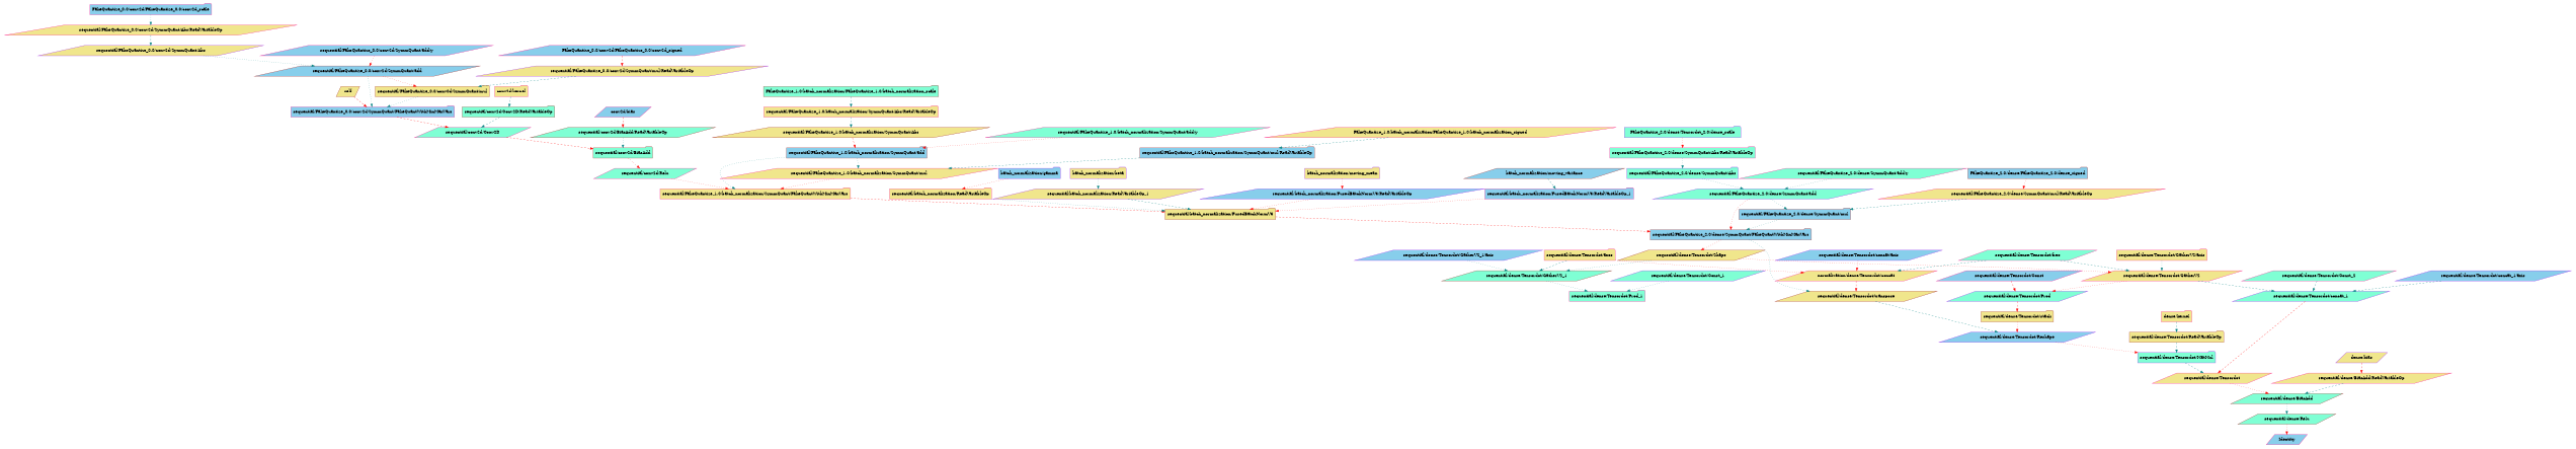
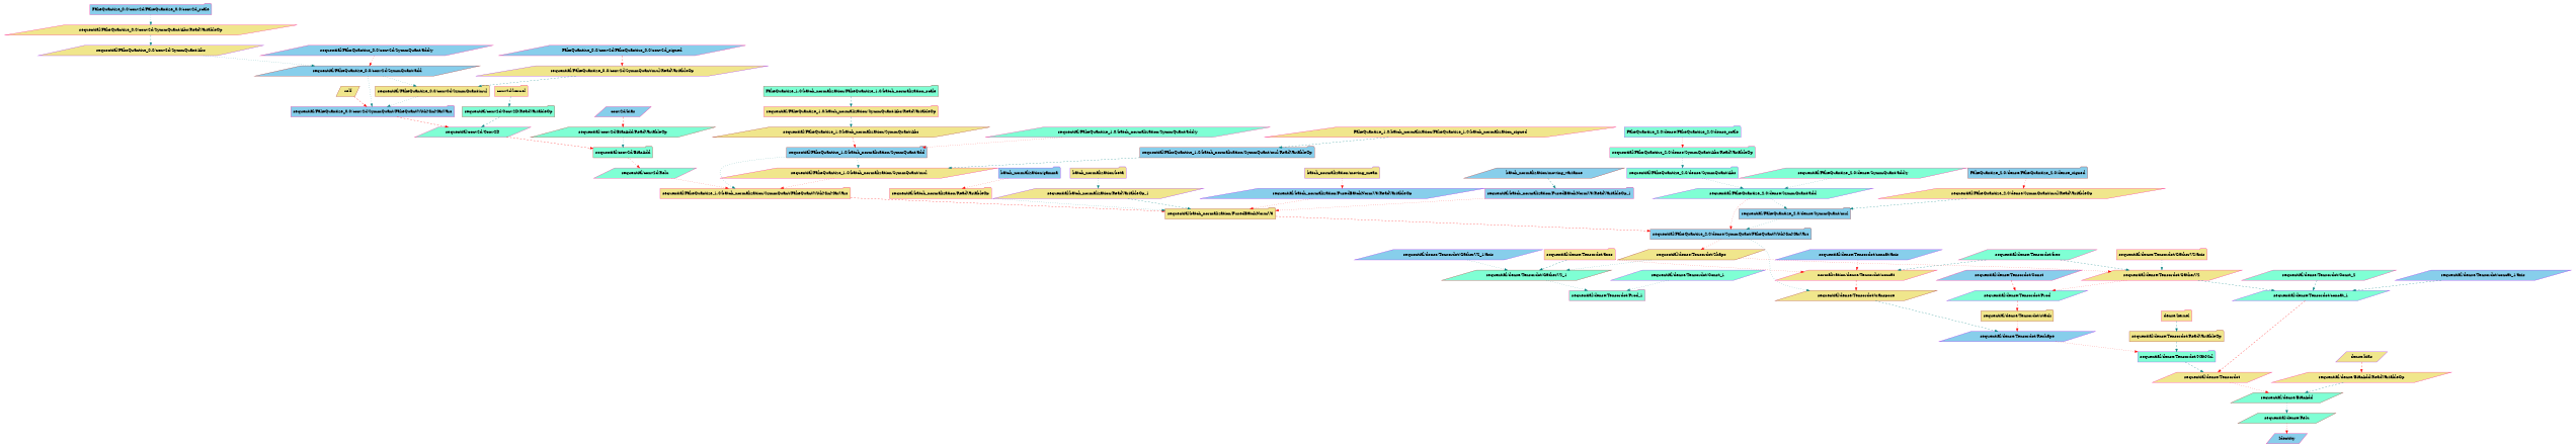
  strict digraph {
    node [color=deeppink fillcolor=khaki op=Placeholder shape=parallelogram style=filled]
    edge [color=teal style=dotted]
    self [color=brown]
    "sequential/FakeQuantize_0.0/conv2d/SymmQuant/FakeQuantWithMinMaxVars" [fillcolor=skyblue op=FakeQuantWithMinMaxVars shape=folder]
    "sequential/conv2d/Conv2D" [fillcolor=aquamarine op=Conv2D]
    "FakeQuantize_0.0/conv2d/FakeQuantize_0.0/conv2d_scale" [fillcolor=skyblue shape=folder]
    "sequential/FakeQuantize_0.0/conv2d/SymmQuant/Abs/ReadVariableOp" [op=ReadVariableOp]
    "sequential/FakeQuantize_0.0/conv2d/SymmQuant/Abs" [color=purple op=Abs]
    "sequential/FakeQuantize_0.0/conv2d/SymmQuant/add" [color=brown fillcolor=skyblue op=AddV2]
    n8 [color=brown label="sequential/FakeQuantize_0.0/conv0d/SymmQuant/mul" op=Mul shape=folder]
    "sequential/FakeQuantize_0.0/conv2d/SymmQuant/add/y" [fillcolor=skyblue op=Const]
    "FakeQuantize_0.0/conv2d/FakeQuantize_0.0/conv2d_signed" [fillcolor=skyblue]
    "sequential/FakeQuantize_0.0/conv2d/SymmQuant/mul/ReadVariableOp" [color=purple op=ReadVariableOp]
    "sequential/conv2d/BiasAdd" [color=brown fillcolor=aquamarine op=BiasAdd shape=folder]
    "conv2d/kernel" [shape=folder]
    "sequential/conv2d/Conv2D/ReadVariableOp" [color=brown fillcolor=aquamarine op=ReadVariableOp shape=folder]
    "sequential/conv2d/Relu" [fillcolor=aquamarine op=Relu]
    "conv2d/bias" [fillcolor=skyblue]
    "sequential/conv2d/BiasAdd/ReadVariableOp" [color=brown fillcolor=aquamarine op=ReadVariableOp]
    "sequential/FakeQuantize_1.0/batch_normalization/SymmQuant/FakeQuantWithMinMaxVars" [op=FakeQuantWithMinMaxVars shape=folder]
    "sequential/batch_normalization/FusedBatchNormV3" [color=brown op=FusedBatchNormV3 shape=folder]
    "FakeQuantize_1.0/batch_normalization/FakeQuantize_1.0/batch_normalization_scale" [color=brown fillcolor=aquamarine shape=folder]
    "sequential/FakeQuantize_1.0/batch_normalization/SymmQuant/Abs/ReadVariableOp" [op=ReadVariableOp shape=folder]
    "sequential/FakeQuantize_1.0/batch_normalization/SymmQuant/Abs" [color=brown op=Abs]
    "sequential/FakeQuantize_1.0/batch_normalization/SymmQuant/add" [color=brown fillcolor=skyblue op=AddV2 shape=folder]
    "sequential/FakeQuantize_1.0/batch_normalization/SymmQuant/mul" [op=Mul]
    "sequential/FakeQuantize_1.0/batch_normalization/SymmQuant/add/y" [fillcolor=aquamarine op=Const]
    "sequential/FakeQuantize_1.0/batch_normalization/SymmQuant/mul/ReadVariableOp" [color=brown fillcolor=skyblue op=ReadVariableOp shape=folder]
    "FakeQuantize_1.0/batch_normalization/FakeQuantize_1.0/batch_normalization_signed"
    "sequential/FakeQuantize_2.0/dense/SymmQuant/FakeQuantWithMinMaxVars" [color=brown fillcolor=skyblue op=FakeQuantWithMinMaxVars shape=folder]
    "batch_normalization/gamma" [color=purple fillcolor=skyblue shape=folder]
    "sequential/batch_normalization/ReadVariableOp" [op=ReadVariableOp shape=folder]
    "batch_normalization/beta" [color=purple shape=folder]
    "sequential/batch_normalization/ReadVariableOp_1" [color=purple op=ReadVariableOp]
    "batch_normalization/moving_mean" [color=purple shape=folder]
    "sequential/batch_normalization/FusedBatchNormV3/ReadVariableOp" [color=purple fillcolor=skyblue op=ReadVariableOp]
    "batch_normalization/moving_variance" [color=brown fillcolor=skyblue]
    "sequential/batch_normalization/FusedBatchNormV3/ReadVariableOp_1" [fillcolor=skyblue op=ReadVariableOp shape=folder]
    "sequential/dense/Tensordot/Shape" [color=brown op=Shape]
    "sequential/dense/Tensordot/transpose" [color=brown op=Transpose]
-   "FakeQuantize_2.0/dense/FakeQuantize_2.0/dense_scale" [color=purple fillcolor=aquamarine shape=folder label="FakeQuantize_2.0/dense/Tensordot_2.0/dense_scale"]
+   "FakeQuantize_2.0/dense/FakeQuantize_2.0/dense_scale" [color=purple fillcolor=aquamarine shape=folder]
    "sequential/FakeQuantize_2.0/dense/SymmQuant/Abs/ReadVariableOp" [fillcolor=aquamarine op=ReadVariableOp shape=folder]
    "sequential/FakeQuantize_2.0/dense/SymmQuant/Abs" [color=purple fillcolor=aquamarine op=Abs shape=folder]
    "sequential/FakeQuantize_2.0/dense/SymmQuant/add" [color=purple fillcolor=aquamarine op=AddV2]
    "sequential/FakeQuantize_2.0/dense/SymmQuant/mul" [color=brown fillcolor=skyblue op=Mul shape=folder]
    "sequential/FakeQuantize_2.0/dense/SymmQuant/add/y" [fillcolor=aquamarine op=Const]
    "FakeQuantize_2.0/dense/FakeQuantize_2.0/dense_signed" [color=brown fillcolor=skyblue shape=folder]
    "sequential/FakeQuantize_2.0/dense/SymmQuant/mul/ReadVariableOp" [op=ReadVariableOp]
    "sequential/dense/Tensordot/GatherV2_1" [color=brown fillcolor=aquamarine op=GatherV2]
    "sequential/dense/Tensordot/GatherV2" [op=GatherV2]
    "sequential/dense/Tensordot/Reshape" [color=purple fillcolor=skyblue op=Reshape]
    "dense/kernel" [shape=folder]
    "sequential/dense/Tensordot/ReadVariableOp" [color=brown op=ReadVariableOp shape=folder]
    "sequential/dense/Tensordot/MatMul" [color=purple fillcolor=aquamarine op=MatMul shape=folder]
    "sequential/dense/Tensordot" [op=Reshape]
    "sequential/dense/Tensordot/axes" [op=Const shape=folder]
    n55 [label="normalization/dense/Tensordot/concat" op=ConcatV2]
    "sequential/dense/Tensordot/Prod_1" [fillcolor=aquamarine op=Prod shape=folder]
    "sequential/dense/Tensordot/free" [fillcolor=aquamarine op=Const]
    "sequential/dense/Tensordot/Prod" [color=purple fillcolor=aquamarine op=Prod]
    "sequential/dense/Tensordot/concat_1" [color=purple fillcolor=aquamarine op=ConcatV2]
    "sequential/dense/Tensordot/GatherV2/axis" [op=Const shape=folder]
    "sequential/dense/Tensordot/stack" [color=brown op=Pack shape=folder]
    "sequential/dense/Tensordot/GatherV2_1/axis" [color=purple fillcolor=skyblue op=Const]
    "sequential/dense/Tensordot/Const" [fillcolor=skyblue op=Const]
    "sequential/dense/Tensordot/Const_1" [color=purple fillcolor=aquamarine op=Const]
    "sequential/dense/Tensordot/concat/axis" [color=purple fillcolor=skyblue op=Const]
    "sequential/dense/BiasAdd" [color=brown fillcolor=aquamarine op=BiasAdd]
    "sequential/dense/Tensordot/Const_2" [fillcolor=aquamarine op=Const]
    "sequential/dense/Tensordot/concat_1/axis" [color=purple fillcolor=skyblue op=Const]
    "sequential/dense/Relu" [color=brown fillcolor=aquamarine op=Relu]
    "dense/bias" [color=purple]
    "sequential/dense/BiasAdd/ReadVariableOp" [op=ReadVariableOp]
    Identity [fillcolor=skyblue op=Identity]
    self -> "sequential/FakeQuantize_0.0/conv2d/SymmQuant/FakeQuantWithMinMaxVars" [color=red style=dashed]
    "sequential/FakeQuantize_0.0/conv2d/SymmQuant/FakeQuantWithMinMaxVars" -> "sequential/conv2d/Conv2D" [color=red style=dashed]
    "sequential/conv2d/Conv2D" -> "sequential/conv2d/BiasAdd" [color=red style=dashed]
    "FakeQuantize_0.0/conv2d/FakeQuantize_0.0/conv2d_scale" -> "sequential/FakeQuantize_0.0/conv2d/SymmQuant/Abs/ReadVariableOp"
    "sequential/FakeQuantize_0.0/conv2d/SymmQuant/Abs/ReadVariableOp" -> "sequential/FakeQuantize_0.0/conv2d/SymmQuant/Abs" [style=dashed]
    "sequential/FakeQuantize_0.0/conv2d/SymmQuant/Abs" -> "sequential/FakeQuantize_0.0/conv2d/SymmQuant/add"
    "sequential/FakeQuantize_0.0/conv2d/SymmQuant/add" -> "sequential/FakeQuantize_0.0/conv2d/SymmQuant/FakeQuantWithMinMaxVars"
-   "sequential/FakeQuantize_0.0/conv2d/SymmQuant/add" -> n8 [color=red]
+   "sequential/FakeQuantize_0.0/conv2d/SymmQuant/add" -> n8
    n8 -> "sequential/FakeQuantize_0.0/conv2d/SymmQuant/FakeQuantWithMinMaxVars"
    "sequential/FakeQuantize_0.0/conv2d/SymmQuant/add/y" -> "sequential/FakeQuantize_0.0/conv2d/SymmQuant/add" [color=red]
    "FakeQuantize_0.0/conv2d/FakeQuantize_0.0/conv2d_signed" -> "sequential/FakeQuantize_0.0/conv2d/SymmQuant/mul/ReadVariableOp" [color=red style=dashed]
    "sequential/FakeQuantize_0.0/conv2d/SymmQuant/mul/ReadVariableOp" -> n8 [style=dashed]
    "sequential/conv2d/BiasAdd" -> "sequential/conv2d/Relu" [color=red]
    "conv2d/kernel" -> "sequential/conv2d/Conv2D/ReadVariableOp" [style=dashed]
    "sequential/conv2d/Conv2D/ReadVariableOp" -> "sequential/conv2d/Conv2D" [style=dashed]
    "sequential/conv2d/Relu" -> "sequential/FakeQuantize_1.0/batch_normalization/SymmQuant/FakeQuantWithMinMaxVars" [color=red]
    "conv2d/bias" -> "sequential/conv2d/BiasAdd/ReadVariableOp" [color=red style=dashed]
    "sequential/conv2d/BiasAdd/ReadVariableOp" -> "sequential/conv2d/BiasAdd"
    "sequential/FakeQuantize_1.0/batch_normalization/SymmQuant/FakeQuantWithMinMaxVars" -> "sequential/batch_normalization/FusedBatchNormV3" [color=red style=dashed]
    "sequential/batch_normalization/FusedBatchNormV3" -> "sequential/FakeQuantize_2.0/dense/SymmQuant/FakeQuantWithMinMaxVars" [color=red style=dashed]
    "FakeQuantize_1.0/batch_normalization/FakeQuantize_1.0/batch_normalization_scale" -> "sequential/FakeQuantize_1.0/batch_normalization/SymmQuant/Abs/ReadVariableOp" [style=dashed]
    "sequential/FakeQuantize_1.0/batch_normalization/SymmQuant/Abs/ReadVariableOp" -> "sequential/FakeQuantize_1.0/batch_normalization/SymmQuant/Abs" [style=dashed]
    "sequential/FakeQuantize_1.0/batch_normalization/SymmQuant/Abs" -> "sequential/FakeQuantize_1.0/batch_normalization/SymmQuant/add" [color=red style=dashed]
    "sequential/FakeQuantize_1.0/batch_normalization/SymmQuant/add" -> "sequential/FakeQuantize_1.0/batch_normalization/SymmQuant/FakeQuantWithMinMaxVars"
    "sequential/FakeQuantize_1.0/batch_normalization/SymmQuant/add" -> "sequential/FakeQuantize_1.0/batch_normalization/SymmQuant/mul"
    "sequential/FakeQuantize_1.0/batch_normalization/SymmQuant/mul" -> "sequential/FakeQuantize_1.0/batch_normalization/SymmQuant/FakeQuantWithMinMaxVars" [color=red]
    "sequential/FakeQuantize_1.0/batch_normalization/SymmQuant/add/y" -> "sequential/FakeQuantize_1.0/batch_normalization/SymmQuant/add" [color=red]
    "sequential/FakeQuantize_1.0/batch_normalization/SymmQuant/mul/ReadVariableOp" -> "sequential/FakeQuantize_1.0/batch_normalization/SymmQuant/mul" [style=dashed]
    "FakeQuantize_1.0/batch_normalization/FakeQuantize_1.0/batch_normalization_signed" -> "sequential/FakeQuantize_1.0/batch_normalization/SymmQuant/mul/ReadVariableOp" [style=dashed]
    "sequential/FakeQuantize_2.0/dense/SymmQuant/FakeQuantWithMinMaxVars" -> "sequential/dense/Tensordot/Shape" [color=red]
    "sequential/FakeQuantize_2.0/dense/SymmQuant/FakeQuantWithMinMaxVars" -> "sequential/dense/Tensordot/transpose"
    "batch_normalization/gamma" -> "sequential/batch_normalization/ReadVariableOp" [color=red]
    "sequential/batch_normalization/ReadVariableOp" -> "sequential/batch_normalization/FusedBatchNormV3"
    "batch_normalization/beta" -> "sequential/batch_normalization/ReadVariableOp_1"
    "sequential/batch_normalization/ReadVariableOp_1" -> "sequential/batch_normalization/FusedBatchNormV3" [style=dashed]
    "batch_normalization/moving_mean" -> "sequential/batch_normalization/FusedBatchNormV3/ReadVariableOp" [color=red]
    "sequential/batch_normalization/FusedBatchNormV3/ReadVariableOp" -> "sequential/batch_normalization/FusedBatchNormV3" [color=red]
    "batch_normalization/moving_variance" -> "sequential/batch_normalization/FusedBatchNormV3/ReadVariableOp_1" [style=dashed]
    "sequential/batch_normalization/FusedBatchNormV3/ReadVariableOp_1" -> "sequential/batch_normalization/FusedBatchNormV3" [color=red]
    "sequential/dense/Tensordot/Shape" -> "sequential/dense/Tensordot/GatherV2_1"
    "sequential/dense/Tensordot/Shape" -> "sequential/dense/Tensordot/GatherV2" [color=red]
    "sequential/dense/Tensordot/transpose" -> "sequential/dense/Tensordot/Reshape" [style=dashed]
    "FakeQuantize_2.0/dense/FakeQuantize_2.0/dense_scale" -> "sequential/FakeQuantize_2.0/dense/SymmQuant/Abs/ReadVariableOp" [color=red]
    "sequential/FakeQuantize_2.0/dense/SymmQuant/Abs/ReadVariableOp" -> "sequential/FakeQuantize_2.0/dense/SymmQuant/Abs"
    "sequential/FakeQuantize_2.0/dense/SymmQuant/Abs" -> "sequential/FakeQuantize_2.0/dense/SymmQuant/add"
    "sequential/FakeQuantize_2.0/dense/SymmQuant/add" -> "sequential/FakeQuantize_2.0/dense/SymmQuant/FakeQuantWithMinMaxVars" [color=red]
    "sequential/FakeQuantize_2.0/dense/SymmQuant/add" -> "sequential/FakeQuantize_2.0/dense/SymmQuant/mul"
    "sequential/FakeQuantize_2.0/dense/SymmQuant/mul" -> "sequential/FakeQuantize_2.0/dense/SymmQuant/FakeQuantWithMinMaxVars"
    "sequential/FakeQuantize_2.0/dense/SymmQuant/add/y" -> "sequential/FakeQuantize_2.0/dense/SymmQuant/add"
    "FakeQuantize_2.0/dense/FakeQuantize_2.0/dense_signed" -> "sequential/FakeQuantize_2.0/dense/SymmQuant/mul/ReadVariableOp" [color=red]
    "sequential/FakeQuantize_2.0/dense/SymmQuant/mul/ReadVariableOp" -> "sequential/FakeQuantize_2.0/dense/SymmQuant/mul" [style=dashed]
    "sequential/dense/Tensordot/GatherV2_1" -> "sequential/dense/Tensordot/Prod_1"
    "sequential/dense/Tensordot/GatherV2" -> "sequential/dense/Tensordot/Prod" [color=red]
    "sequential/dense/Tensordot/GatherV2" -> "sequential/dense/Tensordot/concat_1" [style=dashed]
    "sequential/dense/Tensordot/Reshape" -> "sequential/dense/Tensordot/MatMul" [color=red]
    "dense/kernel" -> "sequential/dense/Tensordot/ReadVariableOp" [style=dashed]
    "sequential/dense/Tensordot/ReadVariableOp" -> "sequential/dense/Tensordot/MatMul" [style=dashed]
    "sequential/dense/Tensordot/MatMul" -> "sequential/dense/Tensordot" [style=dashed]
    "sequential/dense/Tensordot" -> "sequential/dense/BiasAdd" [color=red]
    "sequential/dense/Tensordot/axes" -> "sequential/dense/Tensordot/GatherV2_1" [style=dashed]
    "sequential/dense/Tensordot/axes" -> n55 [color=red]
    n55 -> "sequential/dense/Tensordot/transpose" [color=red style=dashed]
    "sequential/dense/Tensordot/free" -> "sequential/dense/Tensordot/GatherV2" [style=dashed]
    "sequential/dense/Tensordot/free" -> n55 [style=dashed]
    "sequential/dense/Tensordot/Prod" -> "sequential/dense/Tensordot/stack" [color=red style=dashed]
    "sequential/dense/Tensordot/concat_1" -> "sequential/dense/Tensordot" [color=red style=dashed]
    "sequential/dense/Tensordot/GatherV2/axis" -> "sequential/dense/Tensordot/GatherV2"
    "sequential/dense/Tensordot/stack" -> "sequential/dense/Tensordot/Reshape" [color=red]
    "sequential/dense/Tensordot/GatherV2_1/axis" -> "sequential/dense/Tensordot/GatherV2_1"
    "sequential/dense/Tensordot/Const" -> "sequential/dense/Tensordot/Prod" [color=red style=dashed]
    "sequential/dense/Tensordot/Const_1" -> "sequential/dense/Tensordot/Prod_1"
    "sequential/dense/Tensordot/concat/axis" -> n55 [color=red]
    "sequential/dense/BiasAdd" -> "sequential/dense/Relu"
    "sequential/dense/Tensordot/Const_2" -> "sequential/dense/Tensordot/concat_1" [style=dashed]
    "sequential/dense/Tensordot/concat_1/axis" -> "sequential/dense/Tensordot/concat_1" [style=dashed]
    "sequential/dense/Relu" -> Identity [color=red]
    "dense/bias" -> "sequential/dense/BiasAdd/ReadVariableOp" [color=red style=dashed]
    "sequential/dense/BiasAdd/ReadVariableOp" -> "sequential/dense/BiasAdd" [style=dashed]
  }
